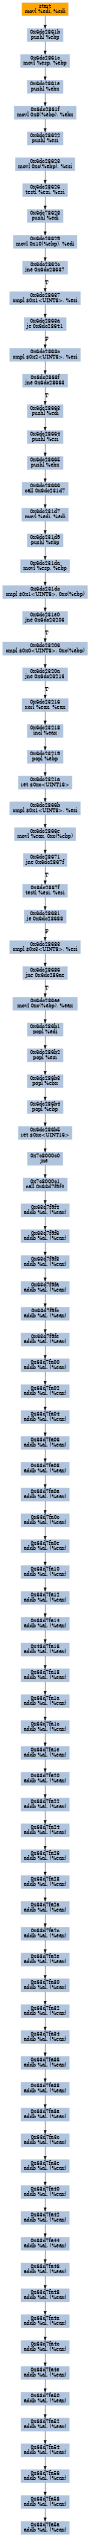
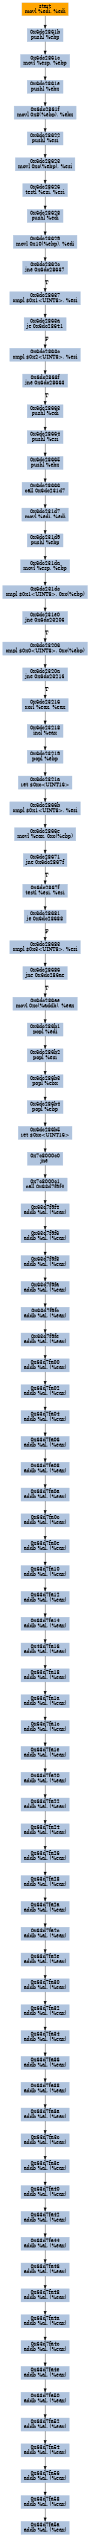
  digraph {
    node [color=lightsteelblue fillcolor=lightsteelblue shape=rectangle style=filled]
    edge [color="#000000"]
    n1 [color=lightgrey fillcolor=orange label="start\nmovl %edi, %edi"]
    n2 [label="0x6dc2861b\npushl %ebp"]
    n3 [label="0x6dc2861c\nmovl %esp, %ebp"]
    n4 [label="0x6dc2861e\npushl %ebx"]
    n5 [label="0x6dc2861f\nmovl 0x8(%ebp), %ebx"]
    n6 [label="0x6dc28622\npushl %esi"]
    n7 [label="0x6dc28623\nmovl 0xc(%ebp), %esi"]
    n8 [label="0x6dc28626\ntestl %esi, %esi"]
-   n9 [label="0x6dc78628\npushl %edi"]
+   n9 [label="0x6dc28628\npushl %edi"]
    n10 [label="0x6dc28629\nmovl 0x10(%ebp), %edi"]
    n11 [label="0x6dc2862c\njne 0x6dc28637"]
    n12 [label="0x6dc28637\ncmpl $0x1<UINT8>, %esi"]
    n13 [label="0x6dc2863a\nje 0x6dc28641"]
    n14 [label="0x6dc2863c\ncmpl $0x2<UINT8>, %esi"]
    n15 [label="0x6dc2863f\njne 0x6dc28663"]
    n16 [label="0x6dc28663\npushl %edi"]
    n17 [label="0x6dc28664\npushl %esi"]
    n18 [label="0x6dc28665\npushl %ebx"]
    n19 [label="0x6dc28666\ncall 0x6dc231d7"]
    n20 [label="0x6dc231d7\nmovl %edi, %edi"]
    n21 [label="0x6dc231d9\npushl %ebp"]
    n22 [label="0x6dc231da\nmovl %esp, %ebp"]
    n23 [label="0x6dc231dc\ncmpl $0x1<UINT8>, 0xc(%ebp)"]
    n24 [label="0x6dc231e0\njne 0x6dc23206"]
    n25 [label="0x6dc23206\ncmpl $0x0<UINT8>, 0xc(%ebp)"]
    n26 [label="0x6dc2320a\njne 0x6dc23216"]
    n27 [label="0x6dc23216\nxorl %eax, %eax"]
    n28 [label="0x6dc23218\nincl %eax"]
    n29 [label="0x6dc23219\npopl %ebp"]
    n30 [label="0x6dc2321a\nret $0xc<UINT16>"]
    n31 [label="0x6dc2866b\ncmpl $0x1<UINT8>, %esi"]
    n32 [label="0x6dc2866e\nmovl %eax, 0xc(%ebp)"]
    n33 [label="0x6dc28671\njne 0x6dc2867f"]
    n34 [label="0x6dc2867f\ntestl %esi, %esi"]
    n35 [label="0x6dc28681\nje 0x6dc28688"]
    n36 [label="0x6dc28683\ncmpl $0x3<UINT8>, %esi"]
    n37 [label="0x6dc28686\njne 0x6dc286ae"]
-   n38 [label="0x6dc286ae\nmovl 0xc(%ebp), %eax"]
+   n38 [label="0x6dc286ae\nmovl 0xc(%addb), %eax"]
    n39 [label="0x6dc286b1\npopl %edi"]
    n40 [label="0x6dc286b2\npopl %esi"]
    n41 [label="0x6dc286b3\npopl %ebx"]
    n42 [label="0x6dc286b4\npopl %ebp"]
    n43 [label="0x6dc286b5\nret $0xc<UINT16>"]
    n44 [label="0x7c8000c0\njne "]
    n45 [label="0x7c8000c1\ncall 0x63d7f9f4"]
    n46 [label="0x63d7f9f4\naddb %al, (%eax)"]
    n47 [label="0x63d7f9f6\naddb %al, (%eax)"]
    n48 [label="0x63d7f9f8\naddb %al, (%eax)"]
    n49 [label="0x63d7f9fa\naddb %al, (%eax)"]
    n50 [label="0x63d7f9fc\naddb %al, (%eax)"]
    n51 [label="0x63d7f9fe\naddb %al, (%eax)"]
    n52 [label="0x63d7fa00\naddb %al, (%eax)"]
    n53 [label="0x63d7fa02\naddb %al, (%eax)"]
    n54 [label="0x63d7fa04\naddb %al, (%eax)"]
    n55 [label="0x63d7fa06\naddb %al, (%eax)"]
    n56 [label="0x63d7fa08\naddb %al, (%eax)"]
    n57 [label="0x63d7fa0a\naddb %al, (%eax)"]
    n58 [label="0x63d7fa0c\naddb %al, (%eax)"]
    n59 [label="0x63d7fa0e\naddb %al, (%eax)"]
    n60 [label="0x63d7fa10\naddb %al, (%eax)"]
    n61 [label="0x63d7fa12\naddb %al, (%eax)"]
    n62 [label="0x63d7fa14\naddb %al, (%eax)"]
    n63 [label="0x43d7fa16\naddb %al, (%eax)"]
    n64 [label="0x63d7fa18\naddb %al, (%eax)"]
    n65 [label="0x63d7fa1a\naddb %al, (%eax)"]
    n66 [label="0x63d7fa1c\naddb %al, (%eax)"]
    n67 [label="0x63d7fa1e\naddb %al, (%eax)"]
    n68 [label="0x63d7fa20\naddb %al, (%eax)"]
    n69 [label="0x63d7fa22\naddb %al, (%eax)"]
    n70 [label="0x63d7fa24\naddb %al, (%eax)"]
    n71 [label="0x63d7fa26\naddb %al, (%eax)"]
    n72 [label="0x63d7fa28\naddb %al, (%eax)"]
    n73 [label="0x63d7fa2a\naddb %al, (%eax)"]
    n74 [label="0x63d7fa2c\naddb %al, (%eax)"]
    n75 [label="0x63d7fa2e\naddb %al, (%eax)"]
    n76 [label="0x63d7fa30\naddb %al, (%eax)"]
    n77 [label="0x63d7fa32\naddb %al, (%eax)"]
    n78 [label="0x63d7fa34\naddb %al, (%eax)"]
    n79 [label="0x63d7fa36\naddb %al, (%eax)"]
    n80 [label="0x63d7fa38\naddb %al, (%eax)"]
    n81 [label="0x63d7fa3a\naddb %al, (%eax)"]
    n82 [label="0x63d7fa3c\naddb %al, (%eax)"]
    n83 [label="0x63d7fa3e\naddb %al, (%eax)"]
    n84 [label="0x63d7fa40\naddb %al, (%eax)"]
    n85 [label="0x63d7fa42\naddb %al, (%eax)"]
    n86 [label="0x63d7fa44\naddb %al, (%eax)"]
    n87 [label="0x63d7fa46\naddb %al, (%eax)"]
    n88 [label="0x63d7fa48\naddb %al, (%eax)"]
    n89 [label="0x63d7fa4a\naddb %al, (%eax)"]
    n90 [label="0x63d7fa4c\naddb %al, (%eax)"]
    n91 [label="0x63d7fa4e\naddb %al, (%eax)"]
    n92 [label="0x63d7fa50\naddb %al, (%eax)"]
    n93 [label="0x63d7fa52\naddb %al, (%eax)"]
    n94 [label="0x63d7fa54\naddb %al, (%eax)"]
    n95 [label="0x63d7fa56\naddb %al, (%eax)"]
    n96 [label="0x63d7fa58\naddb %al, (%eax)"]
    n97 [label="0x63d7fa5a\naddb %al, (%eax)"]
    n1 -> n2
    n2 -> n3
    n3 -> n4
    n4 -> n5
    n5 -> n6
+   n6 -> n7
    n7 -> n8
    n8 -> n9
    n9 -> n10
    n10 -> n11
    n11 -> n12 [label=T]
    n12 -> n13
    n13 -> n14 [label=F]
    n14 -> n15
    n15 -> n16 [label=T]
    n16 -> n17
    n17 -> n18
    n18 -> n19
    n19 -> n20
    n20 -> n21
    n21 -> n22
    n22 -> n23
    n23 -> n24
    n24 -> n25 [label=T]
    n25 -> n26
    n26 -> n27 [label=T]
    n27 -> n28
    n28 -> n29
    n29 -> n30
    n30 -> n31
    n31 -> n32
    n32 -> n33
    n33 -> n34 [label=T]
    n34 -> n35
    n35 -> n36 [label=F]
    n36 -> n37
    n37 -> n38 [label=T]
    n38 -> n39
    n39 -> n40
    n40 -> n41
    n41 -> n42
    n42 -> n43
    n43 -> n44
    n44 -> n45
    n45 -> n46
    n46 -> n47
    n47 -> n48
    n48 -> n49
    n49 -> n50
    n50 -> n51
    n51 -> n52
    n52 -> n53
    n53 -> n54
    n54 -> n55
    n55 -> n56
    n56 -> n57
    n57 -> n58
    n58 -> n59
    n59 -> n60
    n60 -> n61
    n61 -> n62
    n62 -> n63
    n63 -> n64
    n64 -> n65
    n65 -> n66
    n66 -> n67
    n67 -> n68
    n68 -> n69
    n69 -> n70
    n70 -> n71
    n71 -> n72
    n72 -> n73
    n73 -> n74
    n74 -> n75
    n75 -> n76
    n76 -> n77
    n77 -> n78
    n78 -> n79
    n79 -> n80
    n80 -> n81
    n81 -> n82
    n82 -> n83
    n83 -> n84
    n84 -> n85
    n85 -> n86
    n86 -> n87
    n87 -> n88
    n88 -> n89
    n89 -> n90
    n90 -> n91
    n91 -> n92
    n92 -> n93
    n93 -> n94
    n94 -> n95
    n95 -> n96
    n96 -> n97
  }
